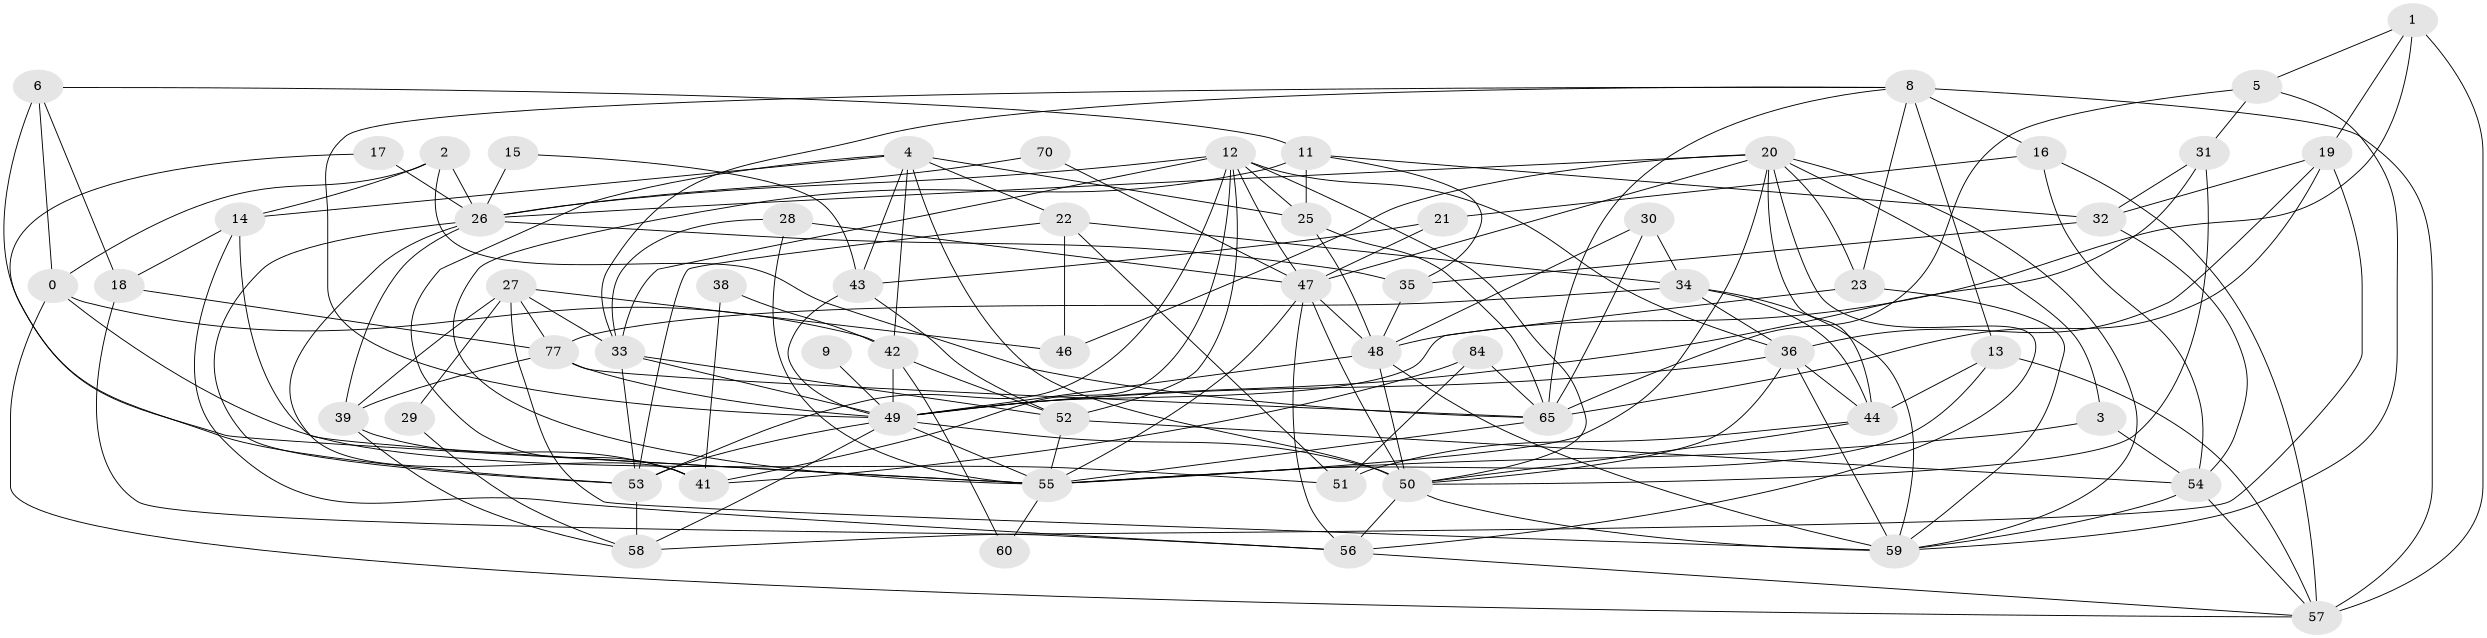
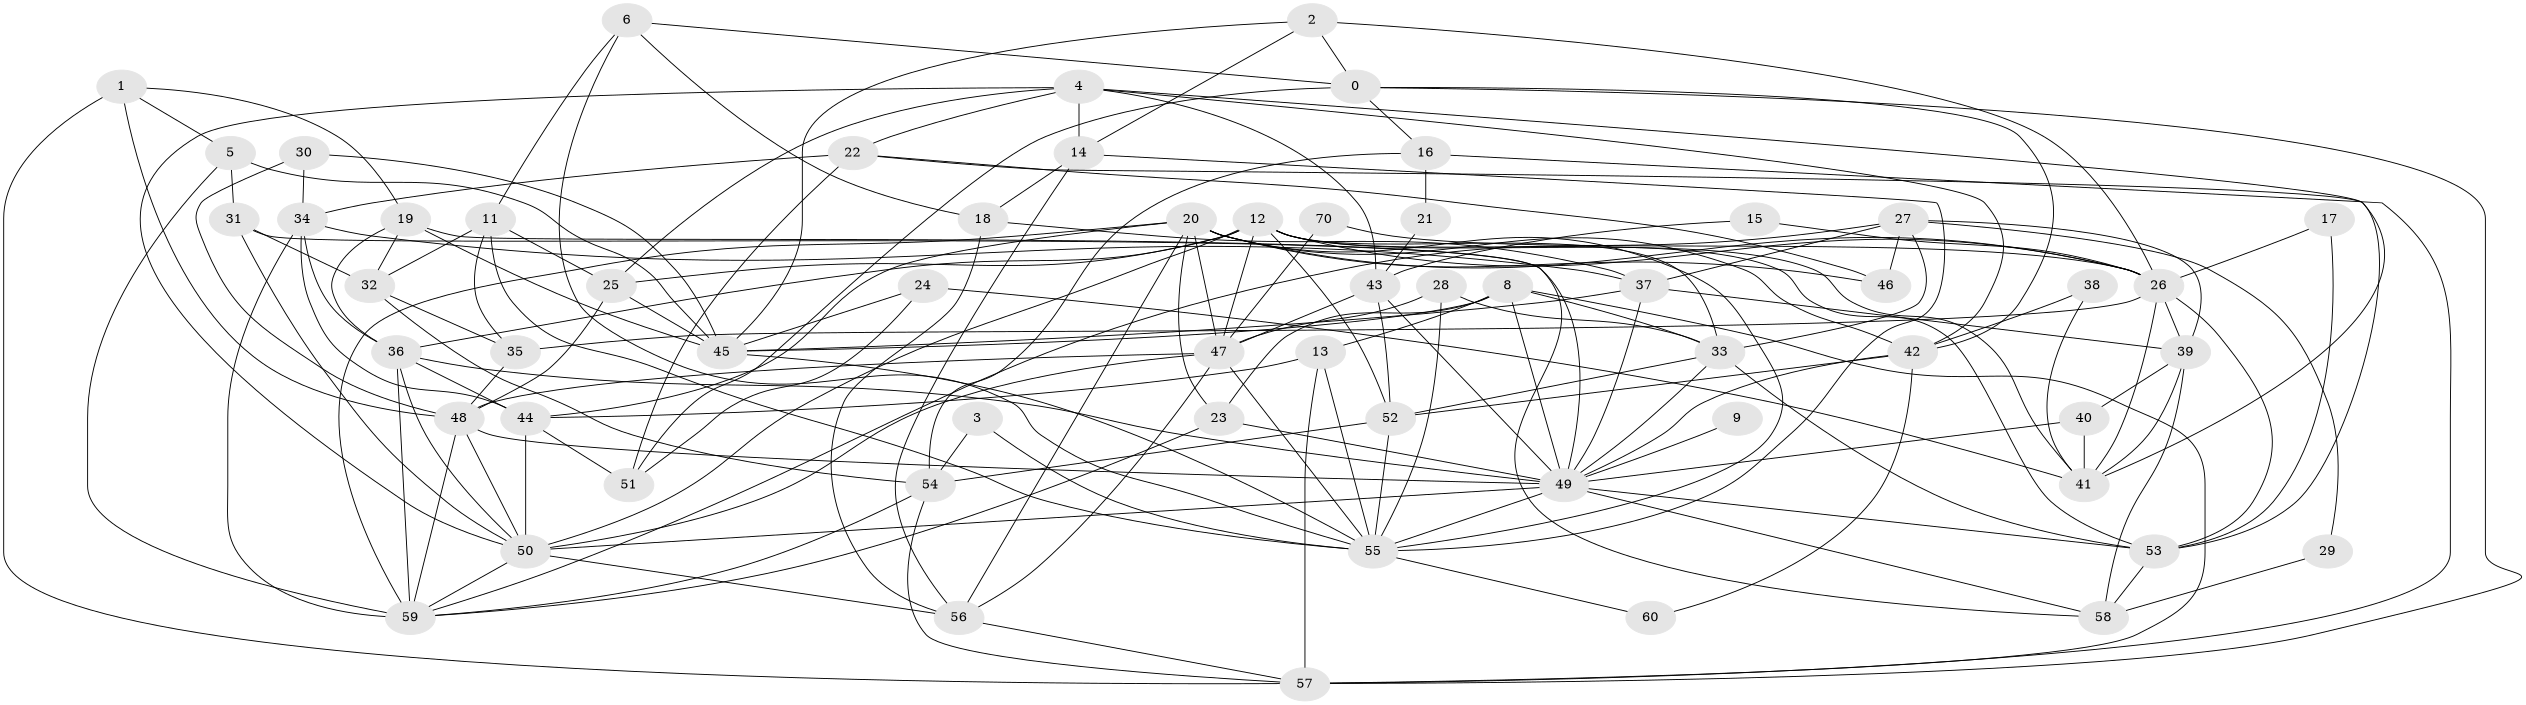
  graph {
    node [color=gray90 style=filled]
    edge [weight=1.0]
    1
    5
    19
    48
    57
-   45 [label=65]
+   45
    31
    59
    32
    36
    58
    50
    49
    n14 [label=0]
    2
    14
    26
    42
    51
    55
    18
    56
    41
    35
    53
    39
    3
    54
    60
    4
    22
    25
    43
    46
    34
    52
    6
    11
-   37 [label=77]
+   37
    8
    13
    16
    23
    33
    44
    21
    9
    n48 [label=70]
    47
    27
    29
    12
    15
    17
    20
-   24 [label=84]
+   24
+   40
    28
    30
    38
    1 -- 5
    1 -- 19
    1 -- 48
    1 -- 57
    5 -- 45
    5 -- 31
    5 -- 59
    19 -- 45 [weight=2.0]
    19 -- 32
    19 -- 36
    19 -- 58
    48 -- 59
    48 -- 50
    48 -- 49
    45 -- 55
    31 -- 32
    31 -- 50
    31 -- 49
    32 -- 35
    32 -- 54
    36 -- 59 [weight=2.0]
    36 -- 50
    36 -- 49
    36 -- 44
    50 -- 59
    50 -- 56
    49 -- 58
    49 -- 50 [weight=2.0]
    49 -- 55
    49 -- 53
    n14 -- 57
    n14 -- 42
    n14 -- 51
    2 -- 45
    2 -- n14
    2 -- 14
    2 -- 26
    14 -- 55
    14 -- 18
    14 -- 56
    26 -- 41
    26 -- 35
    26 -- 53
    26 -- 39
    42 -- 49
    42 -- 60
    42 -- 52
    55 -- 60
    18 -- 56
    18 -- 37
    56 -- 57
    35 -- 48
    53 -- 58
    39 -- 58
    39 -- 41
+   39 -- 40
    3 -- 55
    3 -- 54
    54 -- 57
    54 -- 59
    4 -- 50
    4 -- 14
    4 -- 42
    4 -- 41
    4 -- 22
    4 -- 25
    4 -- 43
    22 -- 51
    22 -- 53
    22 -- 46
    22 -- 34
    25 -- 48
    25 -- 45
    43 -- 49
    43 -- 52
    34 -- 59
    34 -- 36
    34 -- 37
    34 -- 44
    52 -- 55
    52 -- 54
    6 -- n14
    6 -- 55
    6 -- 18
    6 -- 11
    11 -- 32
    11 -- 55
    11 -- 35
    11 -- 25
    37 -- 45
    37 -- 49
    37 -- 39
    8 -- 57
    8 -- 45
    8 -- 49
    8 -- 13
-   8 -- 16
+   n14 -- 16
    8 -- 23
    8 -- 33
    13 -- 57
    13 -- 55
    13 -- 44
    16 -- 57
    16 -- 54
    16 -- 21
    23 -- 59
    23 -- 49
    33 -- 49
    33 -- 53
    33 -- 52
    44 -- 50 [weight=2.0]
    44 -- 51
    21 -- 43
-   21 -- 47
+   43 -- 47
    9 -- 49
    n48 -- 26
    n48 -- 47
    47 -- 48 [weight=2.0]
    47 -- 50
    47 -- 55
    47 -- 56
    27 -- 59
    27 -- 39
    27 -- 46
    27 -- 37
    27 -- 33
    27 -- 29
    29 -- 58
    12 -- 36
    12 -- 50
    12 -- 26
    12 -- 41
    12 -- 53
    12 -- 25
    12 -- 52
    12 -- 33
    12 -- 47 [weight=2.0]
    15 -- 26
    15 -- 43
    17 -- 26
    17 -- 53
    20 -- 59
    20 -- 26
-   20 -- 3
+   20 -- 42
    20 -- 55
    20 -- 56
    20 -- 46
    20 -- 23
    20 -- 44
    20 -- 47
    24 -- 45
    24 -- 51
    24 -- 41
+   40 -- 49
+   40 -- 41
    28 -- 55
    28 -- 33
    28 -- 47
    30 -- 48
    30 -- 45 [weight=2.0]
    30 -- 34
    38 -- 42
    38 -- 41
  }
